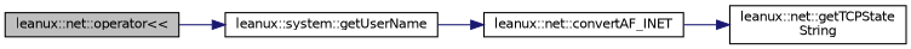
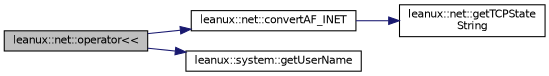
  digraph {
    rankdir=LR
    node [color=black fontname=Helvetica fontsize=10 shape=record]
    edge [color=midnightblue fontname=Helvetica fontsize=10 labelfontname=Helvetica labelfontsize=10 style=solid]
    n1 [fillcolor=grey75 fontcolor=black height=0.2 label="leanux::net::operator\<\<" style=filled width=0.4]
    n2 [height=0.2 label="leanux::net::convertAF_INET" width=0.4]
    n3 [height=0.2 label="leanux::system::getUserName" width=0.4]
    n4 [height=0.2 label="leanux::net::getTCPState\lString" width=0.4]
-   n3 -> n2
+   n1 -> n2
    n1 -> n3
    n2 -> n4
  }
